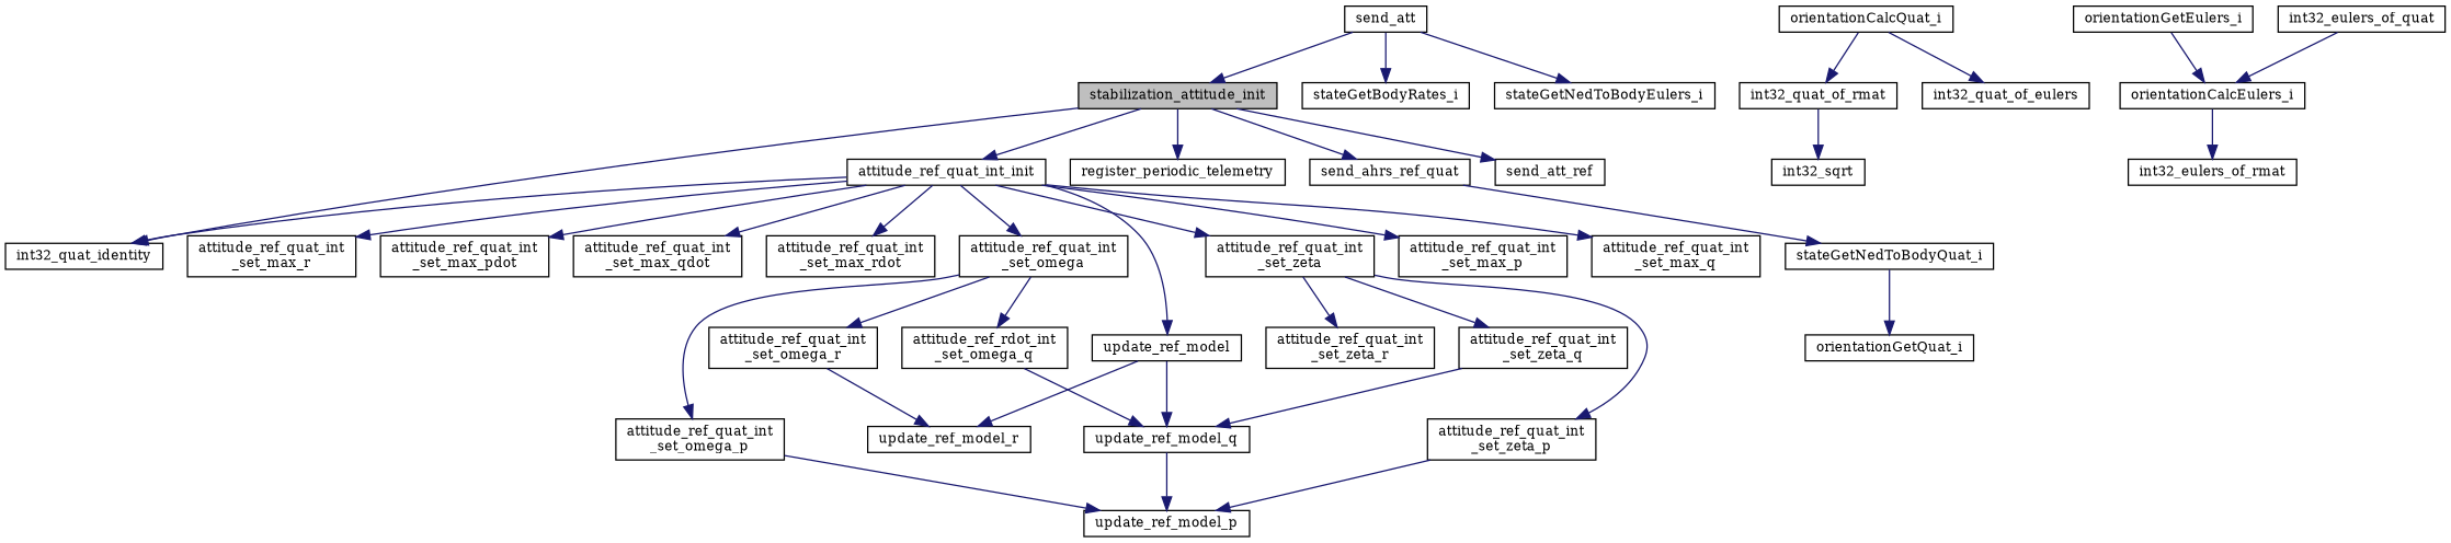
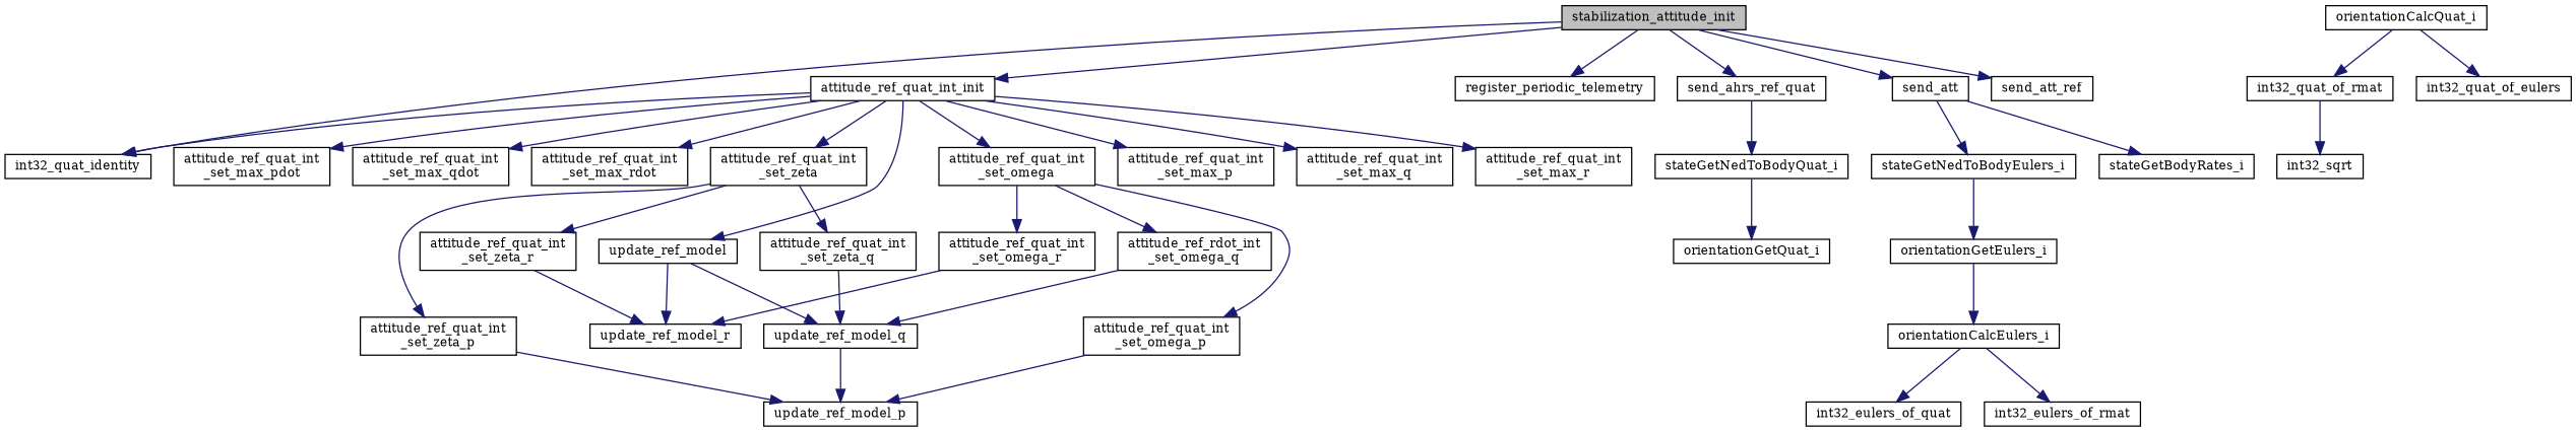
  digraph {
    fontname="DejaVu Serif"
    rankdir=TB
    node [color=black fillcolor=white fontname="DejaVu Serif" fontsize=10 shape=record style=filled]
    edge [color=midnightblue fontname="DejaVu Serif" fontsize=10 labelfontname=FreeSans labelfontsize=10 style=solid]
    n1 [fillcolor=grey75 fontcolor=black height=0.2 label=stabilization_attitude_init width=0.4]
    n2 [height=0.2 label=attitude_ref_quat_int_init width=0.4]
    n3 [height=0.2 label=int32_quat_identity width=0.4]
    n4 [height=0.2 label=register_periodic_telemetry width=0.4]
    n5 [height=0.2 label=send_ahrs_ref_quat width=0.4]
    n6 [height=0.2 label=send_att width=0.4]
    n7 [height=0.2 label=send_att_ref width=0.4]
    n8 [height=0.2 label="attitude_ref_quat_int\l_set_max_p" width=0.4]
    n9 [height=0.2 label="attitude_ref_quat_int\l_set_max_q" width=0.4]
    n10 [height=0.2 label="attitude_ref_quat_int\l_set_max_r" width=0.4]
    n11 [height=0.2 label="attitude_ref_quat_int\l_set_max_pdot" width=0.4]
    n12 [height=0.2 label="attitude_ref_quat_int\l_set_max_qdot" width=0.4]
    n13 [height=0.2 label="attitude_ref_quat_int\l_set_max_rdot" width=0.4]
    n14 [height=0.2 label="attitude_ref_quat_int\l_set_omega" width=0.4]
    n15 [height=0.2 label="attitude_ref_quat_int\l_set_zeta" width=0.4]
    n16 [height=0.2 label=update_ref_model width=0.4]
    n17 [height=0.2 label=stateGetNedToBodyQuat_i width=0.4]
    n18 [height=0.2 label=stateGetBodyRates_i width=0.4]
    n19 [height=0.2 label=stateGetNedToBodyEulers_i width=0.4]
    n20 [height=0.2 label="attitude_ref_quat_int\l_set_omega_p" width=0.4]
    n21 [height=0.2 label="attitude_ref_rdot_int\l_set_omega_q" width=0.4]
    n22 [height=0.2 label="attitude_ref_quat_int\l_set_omega_r" width=0.4]
    n23 [height=0.2 label="attitude_ref_quat_int\l_set_zeta_p" width=0.4]
    n24 [height=0.2 label="attitude_ref_quat_int\l_set_zeta_q" width=0.4]
    n25 [height=0.2 label="attitude_ref_quat_int\l_set_zeta_r" width=0.4]
    n26 [height=0.2 label=update_ref_model_q width=0.4]
    n27 [height=0.2 label=update_ref_model_r width=0.4]
    n28 [height=0.2 label=update_ref_model_p width=0.4]
    n29 [height=0.2 label=orientationGetQuat_i width=0.4]
    n30 [height=0.2 label=orientationCalcQuat_i width=0.4]
    n31 [height=0.2 label=int32_quat_of_rmat width=0.4]
    n32 [height=0.2 label=int32_quat_of_eulers width=0.4]
    n33 [height=0.2 label=int32_sqrt width=0.4]
    n34 [height=0.2 label=orientationGetEulers_i width=0.4]
    n35 [height=0.2 label=orientationCalcEulers_i width=0.4]
    n36 [height=0.2 label=int32_eulers_of_rmat width=0.4]
    n37 [height=0.2 label=int32_eulers_of_quat width=0.4]
    n1 -> n2
    n1 -> n3
    n1 -> n4
    n1 -> n5
-   n6 -> n1
+   n1 -> n6
    n1 -> n7
    n2 -> n3
    n2 -> n8
    n2 -> n9
    n2 -> n10
    n2 -> n11
    n2 -> n12
    n2 -> n13
    n2 -> n14
    n2 -> n15
    n2 -> n16
    n5 -> n17
    n6 -> n18
    n6 -> n19
    n14 -> n20
    n14 -> n21
    n14 -> n22
    n15 -> n23
    n15 -> n24
    n15 -> n25
    n16 -> n26
    n16 -> n27
    n17 -> n29
+   n19 -> n34
    n20 -> n28
    n21 -> n26
    n22 -> n27
    n23 -> n28
    n24 -> n26
+   n25 -> n27
    n26 -> n28
    n30 -> n31
    n30 -> n32
    n31 -> n33
    n34 -> n35
    n35 -> n36
-   n37 -> n35
+   n35 -> n37
  }
